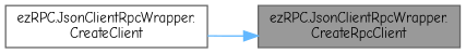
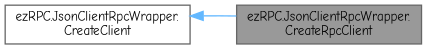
  digraph {
    rankdir=RL
    fontname="Comic Neue"
    node [fontname="Comic Neue" fontsize=10 shape=box style=filled]
    n1 [color=gray40 fillcolor=grey60 fontcolor=black height=0.2 label="ezRPC.JsonClientRpcWrapper.\lCreateRpcClient" width=0.4]
    n2 [color=grey40 fillcolor=white height=0.2 label="ezRPC.JsonClientRpcWrapper.\lCreateClient" width=0.4]
-   n1 -> n2 [color=steelblue1 dir=back fontname="Comic Neue" fontsize=10 labelfontname=Helvetica labelfontsize=10 style=solid]
+   n2 -> n1 [color=steelblue1 dir=back fontname="Comic Neue" fontsize=10 labelfontname=Helvetica labelfontsize=10 style=solid]
  }
